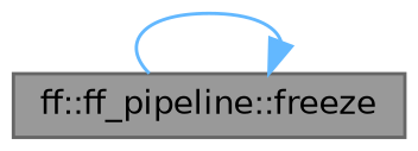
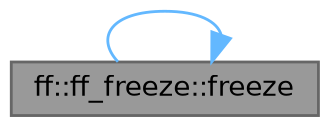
  digraph {
    rankdir=LR
-   n1 [color=gray40 fillcolor=grey60 fontcolor=black fontname=Helvetica fontsize=10 height=0.2 label="ff::ff_pipeline::freeze" shape=box style=filled width=0.4]
+   n1 [color=gray40 fillcolor=grey60 fontcolor=black fontname=Helvetica fontsize=10 height=0.2 label="ff::ff_freeze::freeze" shape=box style=filled width=0.4]
    n1 -> n1 [color=steelblue1 fontname=Helvetica fontsize=10 labelfontname=Helvetica labelfontsize=10 style=solid]
  }
